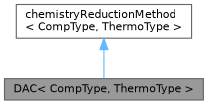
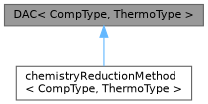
  digraph {
    node [color=gray40 fontname=Helvetica fontsize=10 shape=box style=filled]
    n1 [fillcolor=grey60 fontcolor=black height=0.2 label="DAC\< CompType, ThermoType \>" width=0.4]
    n2 [fillcolor=white height=0.2 label="chemistryReductionMethod\l\< CompType, ThermoType \>" width=0.4]
-   n2 -> n1 [color=steelblue1 dir=back fontname=Helvetica fontsize=10 labelfontname=Helvetica labelfontsize=10 style=solid]
+   n1 -> n2 [color=steelblue1 dir=back fontname=Helvetica fontsize=10 labelfontname=Helvetica labelfontsize=10 style=solid]
  }
